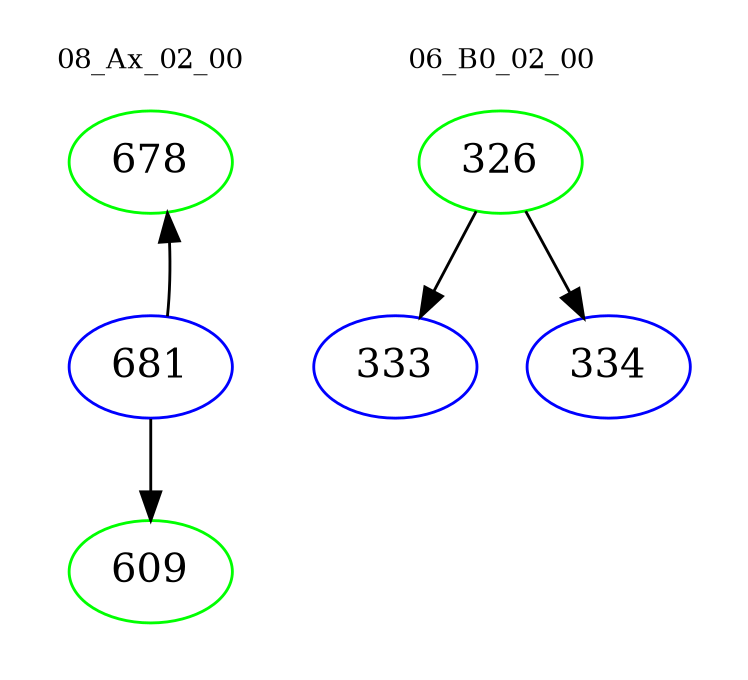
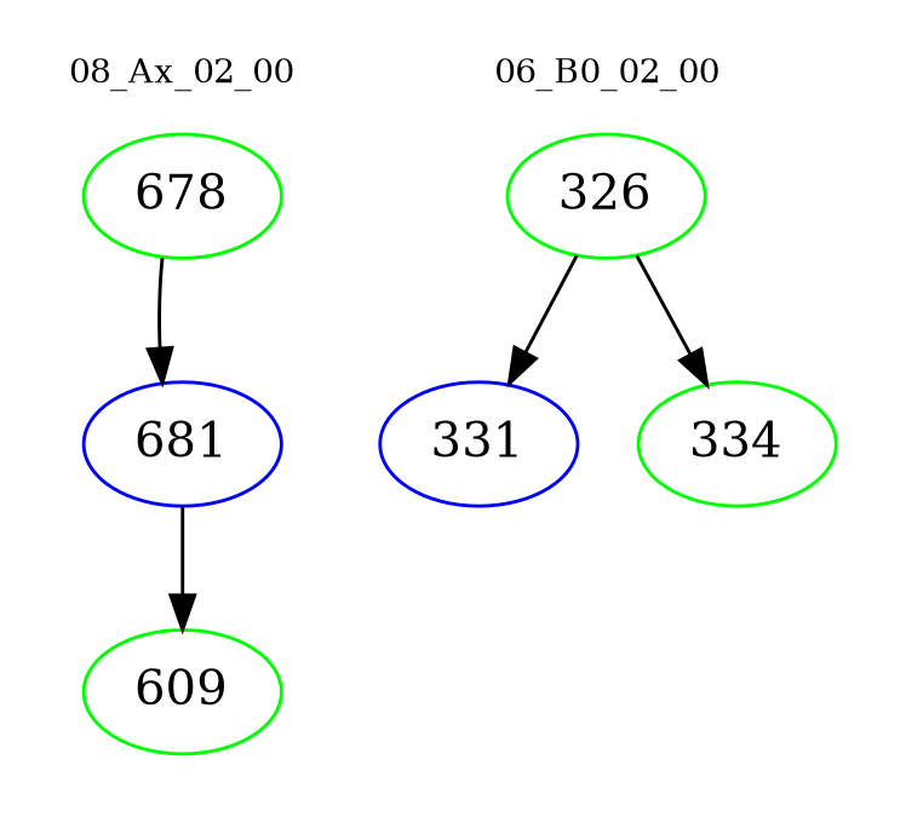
  digraph {
    node [color=green]
    edge [color=black]
    n1 [label=678]
    n2 [color=blue label=681]
    n3 [label=609]
    n4 [label=326]
-   n5 [color=blue label=333]
-   n6 [color=blue label=334]
+   n5 [color=blue label=331]
+   n6 [label=334]
    subgraph cluster_1 {
      color=white
      fontsize=10
      label="08_Ax_02_00"
      n1
      n2
      n3
    }
    subgraph cluster_2 {
      color=white
      fontsize=10
      label="06_B0_02_00"
      n4
      n5
      n6
    }
-   n2 -> n1
+   n1 -> n2
    n2 -> n3
    n4 -> n5
    n4 -> n6
  }
